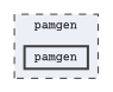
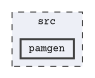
  digraph {
    compound=true
    fontname="Courier Prime"
    n1 [color=grey25 fillcolor="#edeff6" fontname="Courier Prime" fontsize=10 height=0.2 label=pamgen shape=box style="filled,bold" width=0.4]
    subgraph cluster_1 {
      bgcolor="#edeff6"
      fontsize=10
-     label=pamgen
+     label=src
      pencolor=grey25
      style="filled,dashed"
      n1
    }
  }
